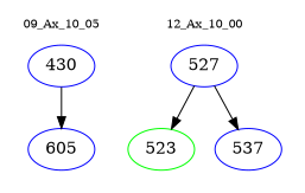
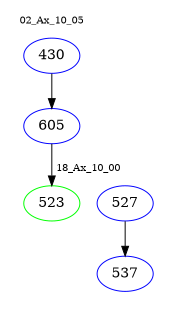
  digraph {
    node [color=blue]
    edge [color=black]
    n1 [label=430]
    n2 [label=605]
    n3 [label=527]
    n4 [color=green label=523]
    n5 [label=537]
    subgraph cluster_1 {
      color=white
      fontsize=10
-     label="09_Ax_10_05"
+     label="02_Ax_10_05"
      n1
      n2
    }
    subgraph cluster_2 {
      color=white
      fontsize=10
-     label="12_Ax_10_00"
+     label="18_Ax_10_00"
      n3
      n4
      n5
    }
    n1 -> n2
-   n3 -> n4
+   n2 -> n4
    n3 -> n5
  }
